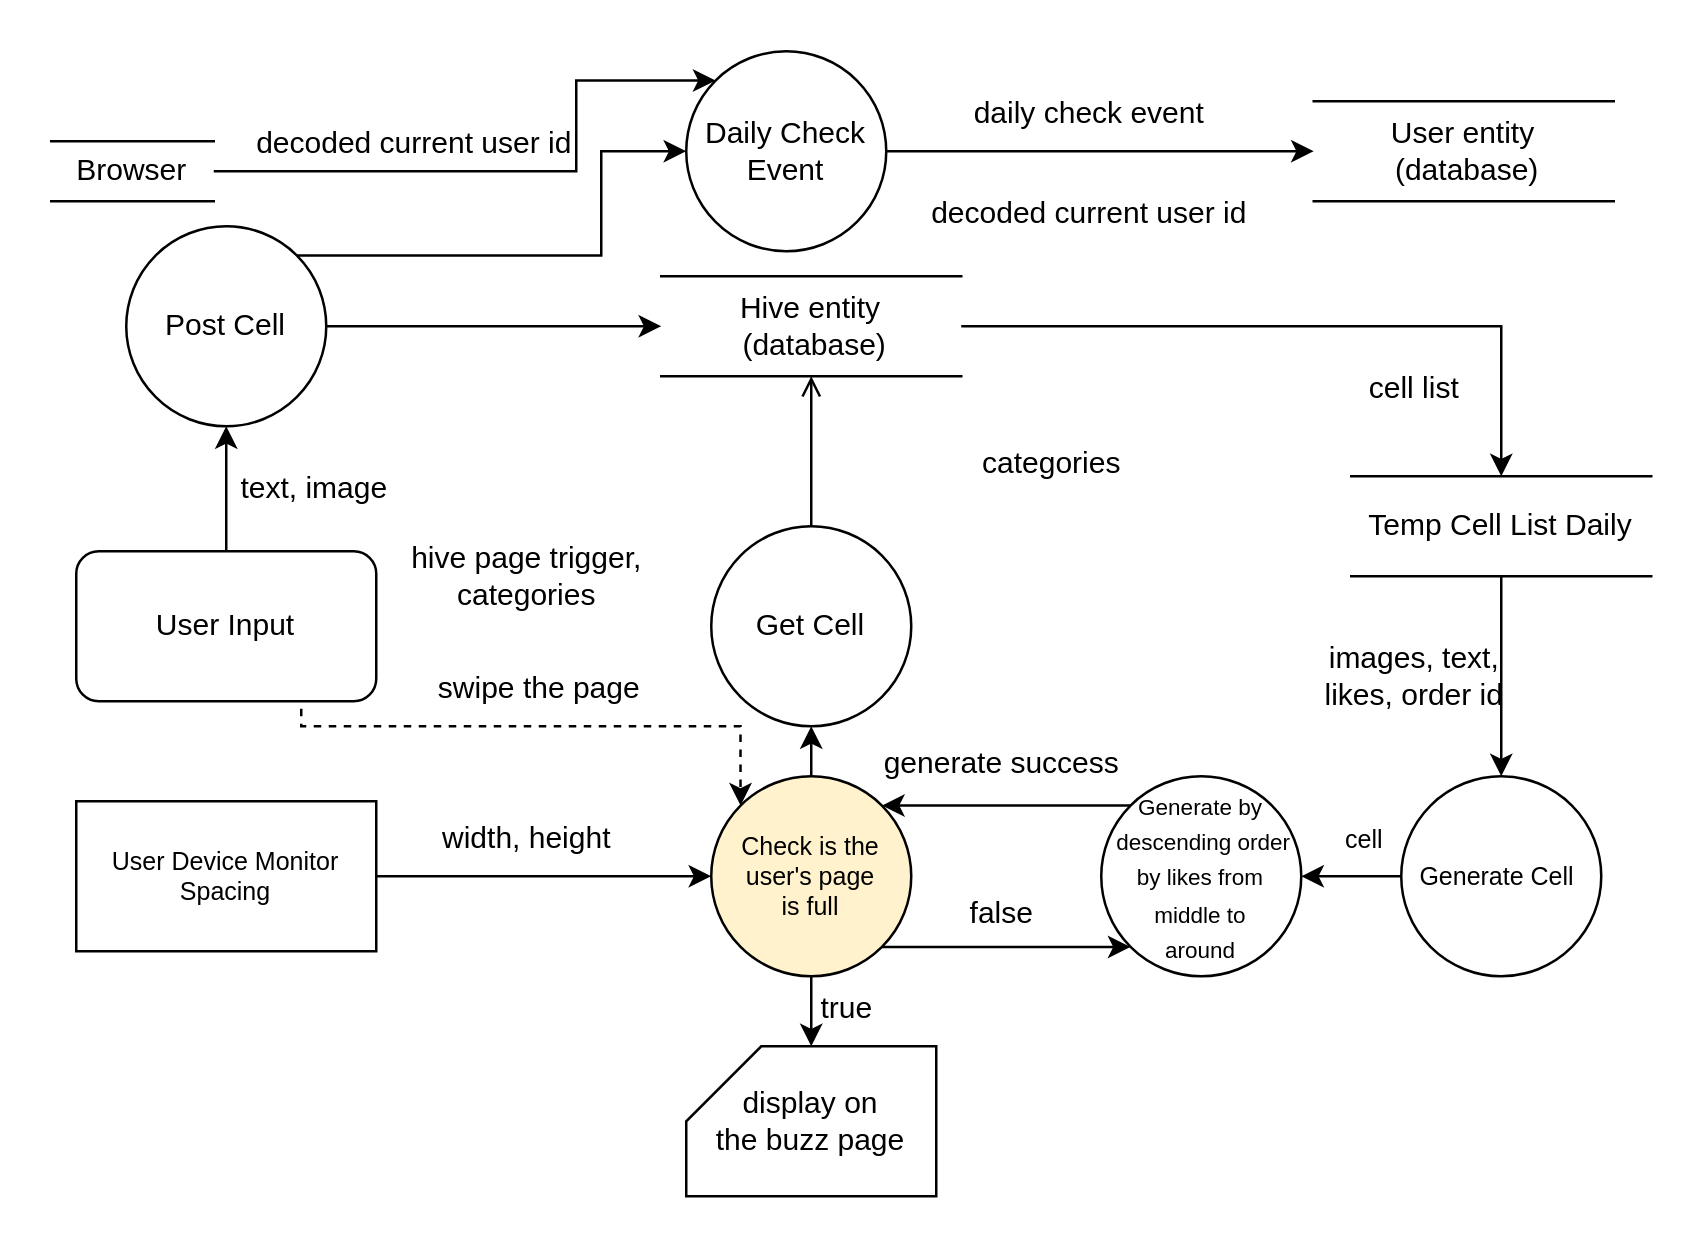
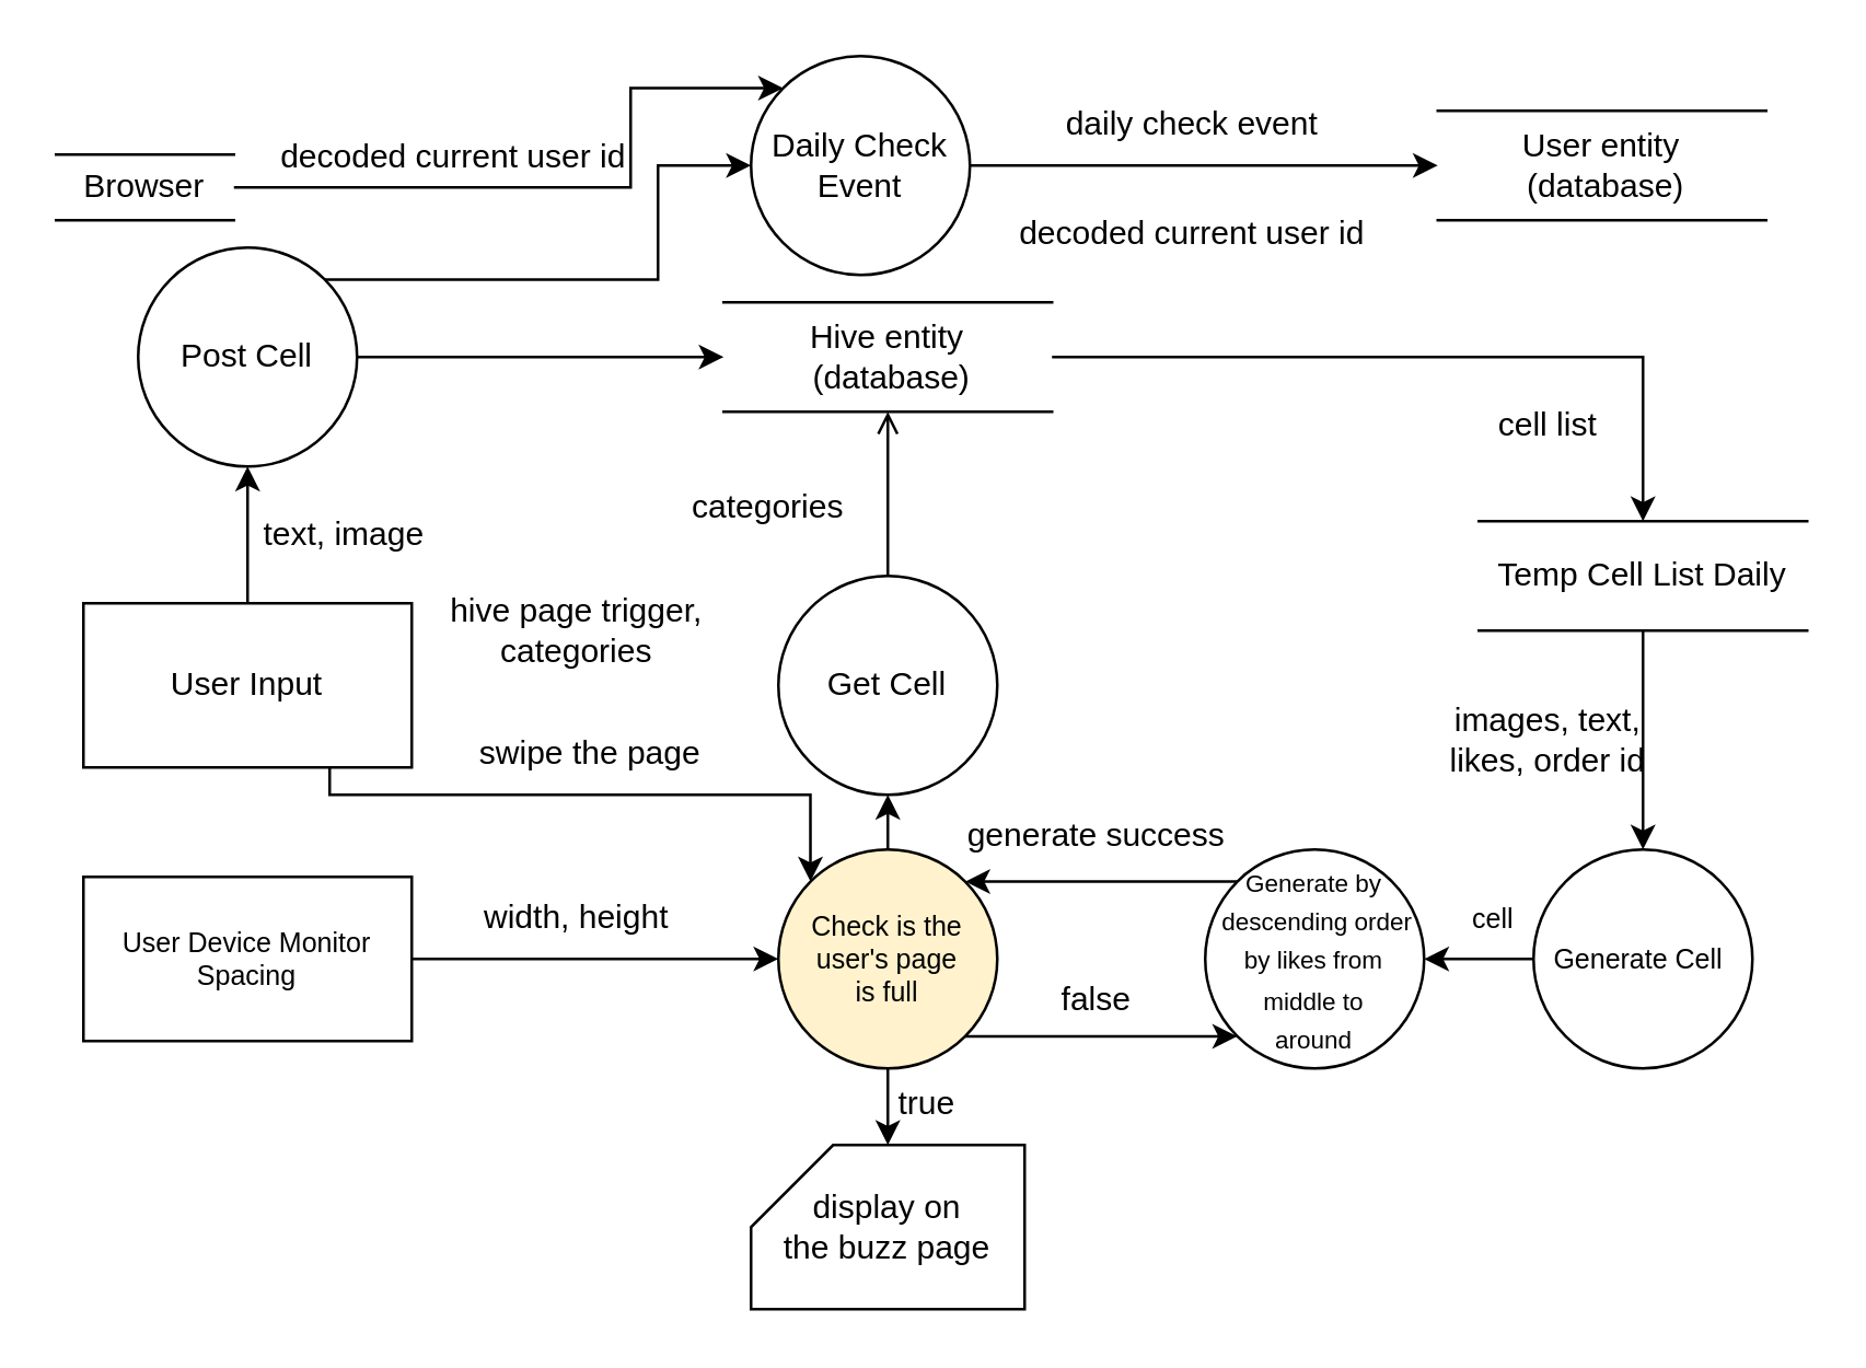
  <mxCell id="0" />
  <mxCell id="1" parent="0" />
- <mxCell id="2" style="edgeStyle=orthogonalEdgeStyle;rounded=0;orthogonalLoop=1;jettySize=auto;html=1;exitX=1;exitY=0.75;exitDx=0;exitDy=0;entryX=0;entryY=0;entryDx=0;entryDy=0;fontSize=12;dashed=1;" parent="1" source="4" target="21" edge="1"><mxGeometry relative="1" as="geometry"><Array as="points"><mxPoint x="120" y="265" /><mxPoint x="120" y="290" /><mxPoint x="296" y="290" /></Array></mxGeometry></mxCell>
+ <mxCell id="2" style="edgeStyle=orthogonalEdgeStyle;rounded=0;orthogonalLoop=1;jettySize=auto;html=1;exitX=1;exitY=0.75;exitDx=0;exitDy=0;entryX=0;entryY=0;entryDx=0;entryDy=0;fontSize=12;" parent="1" source="4" target="21" edge="1"><mxGeometry relative="1" as="geometry"><Array as="points"><mxPoint x="120" y="265" /><mxPoint x="120" y="290" /><mxPoint x="296" y="290" /></Array></mxGeometry></mxCell>
  <mxCell id="3" style="edgeStyle=orthogonalEdgeStyle;rounded=0;orthogonalLoop=1;jettySize=auto;html=1;fontSize=10;" parent="1" source="4" edge="1"><mxGeometry relative="1" as="geometry"><mxPoint x="90" y="170" as="targetPoint" /></mxGeometry></mxCell>
- <mxCell id="4" value="User Input" style="whiteSpace=wrap;html=1;rounded=1;" parent="1" vertex="1"><mxGeometry x="30" y="220" width="120" height="60" as="geometry" /></mxCell>
+ <mxCell id="4" value="User Input" style="rounded=0;whiteSpace=wrap;html=1;" parent="1" vertex="1"><mxGeometry x="30" y="220" width="120" height="60" as="geometry" /></mxCell>
  <mxCell id="5" value="display on &lt;br&gt;the buzz page" style="shape=card;whiteSpace=wrap;html=1;" parent="1" vertex="1"><mxGeometry x="274" y="418" width="100" height="60" as="geometry" /></mxCell>
  <mxCell id="6" value="hive page trigger,&lt;br&gt;categories" style="text;html=1;align=center;verticalAlign=middle;resizable=0;points=[];autosize=1;strokeColor=none;fillColor=none;" parent="1" vertex="1"><mxGeometry x="150" y="210" width="120" height="40" as="geometry" /></mxCell>
  <mxCell id="7" style="edgeStyle=orthogonalEdgeStyle;rounded=0;orthogonalLoop=1;jettySize=auto;html=1;fontSize=10;entryX=0.5;entryY=1;entryDx=0;entryDy=0;endArrow=open;" parent="1" source="8" target="10" edge="1"><mxGeometry relative="1" as="geometry"><mxPoint x="350" y="160" as="targetPoint" /></mxGeometry></mxCell>
  <mxCell id="8" value="Get Cell" style="ellipse;whiteSpace=wrap;html=1;aspect=fixed;" parent="1" vertex="1"><mxGeometry x="284" y="210" width="80" height="80" as="geometry" /></mxCell>
  <mxCell id="9" style="edgeStyle=orthogonalEdgeStyle;rounded=0;orthogonalLoop=1;jettySize=auto;html=1;fontSize=12;" parent="1" source="10" target="14" edge="1"><mxGeometry relative="1" as="geometry" /></mxCell>
  <mxCell id="10" value="Hive entity&lt;br&gt;&amp;nbsp;(database)" style="shape=partialRectangle;whiteSpace=wrap;html=1;left=0;right=0;fillColor=none;rounded=0;strokeColor=default;fontFamily=Helvetica;fontSize=12;fontColor=default;" parent="1" vertex="1"><mxGeometry x="264" y="110" width="120" height="40" as="geometry" /></mxCell>
  <mxCell id="11" value="cell list" style="text;html=1;align=center;verticalAlign=middle;resizable=0;points=[];autosize=1;strokeColor=none;fillColor=none;" parent="1" vertex="1"><mxGeometry x="535" y="140" width="60" height="30" as="geometry" /></mxCell>
- <mxCell id="12" value="categories" style="text;html=1;align=center;verticalAlign=middle;resizable=0;points=[];autosize=1;strokeColor=none;fillColor=none;" parent="1" vertex="1"><mxGeometry x="380" y="170" width="80" height="30" as="geometry" /></mxCell>
+ <mxCell id="12" value="categories" style="text;html=1;align=center;verticalAlign=middle;resizable=0;points=[];autosize=1;strokeColor=none;fillColor=none;" parent="1" vertex="1"><mxGeometry x="240" y="170" width="80" height="30" as="geometry" /></mxCell>
  <mxCell id="13" style="edgeStyle=orthogonalEdgeStyle;rounded=0;orthogonalLoop=1;jettySize=auto;html=1;entryX=0.5;entryY=0;entryDx=0;entryDy=0;fontSize=12;" parent="1" source="14" target="17" edge="1"><mxGeometry relative="1" as="geometry" /></mxCell>
  <mxCell id="14" value="Temp Cell List Daily" style="shape=partialRectangle;whiteSpace=wrap;html=1;left=0;right=0;fillColor=none;rounded=0;strokeColor=default;fontFamily=Helvetica;fontSize=12;fontColor=default;" parent="1" vertex="1"><mxGeometry x="540" y="190" width="120" height="40" as="geometry" /></mxCell>
  <mxCell id="15" value="&lt;font style=&quot;font-size: 12px;&quot;&gt;images, text, &lt;br&gt;likes,&amp;nbsp;order id&lt;/font&gt;" style="text;html=1;align=center;verticalAlign=middle;resizable=0;points=[];autosize=1;strokeColor=none;fillColor=none;fontSize=10;" parent="1" vertex="1"><mxGeometry x="520" y="250" width="90" height="40" as="geometry" /></mxCell>
  <mxCell id="16" style="edgeStyle=orthogonalEdgeStyle;rounded=0;orthogonalLoop=1;jettySize=auto;html=1;exitX=0;exitY=0.5;exitDx=0;exitDy=0;entryX=1;entryY=0.5;entryDx=0;entryDy=0;fontSize=10;" parent="1" source="17" target="30" edge="1"><mxGeometry relative="1" as="geometry" /></mxCell>
  <mxCell id="17" value="Generate Cell&amp;nbsp;" style="ellipse;whiteSpace=wrap;html=1;aspect=fixed;fontSize=10;" parent="1" vertex="1"><mxGeometry x="560" y="310" width="80" height="80" as="geometry" /></mxCell>
  <mxCell id="18" style="edgeStyle=orthogonalEdgeStyle;rounded=0;orthogonalLoop=1;jettySize=auto;html=1;fontSize=12;entryX=0.5;entryY=0;entryDx=0;entryDy=0;entryPerimeter=0;" parent="1" source="21" edge="1" target="5"><mxGeometry relative="1" as="geometry"><mxPoint x="330" y="486" as="targetPoint" /></mxGeometry></mxCell>
  <mxCell id="19" style="edgeStyle=orthogonalEdgeStyle;rounded=0;orthogonalLoop=1;jettySize=auto;html=1;exitX=0.5;exitY=0;exitDx=0;exitDy=0;entryX=0.5;entryY=1;entryDx=0;entryDy=0;fontSize=12;" parent="1" source="21" target="8" edge="1"><mxGeometry relative="1" as="geometry" /></mxCell>
  <mxCell id="20" style="edgeStyle=orthogonalEdgeStyle;rounded=0;orthogonalLoop=1;jettySize=auto;html=1;exitX=1;exitY=1;exitDx=0;exitDy=0;entryX=0;entryY=1;entryDx=0;entryDy=0;fontSize=10;" parent="1" source="21" target="30" edge="1"><mxGeometry relative="1" as="geometry" /></mxCell>
  <mxCell id="21" value="Check is the user's page &lt;br&gt;is full" style="ellipse;whiteSpace=wrap;html=1;aspect=fixed;fontSize=10;fillColor=#fff2cc;" parent="1" vertex="1"><mxGeometry x="284" y="310" width="80" height="80" as="geometry" /></mxCell>
  <mxCell id="22" style="edgeStyle=orthogonalEdgeStyle;rounded=0;orthogonalLoop=1;jettySize=auto;html=1;entryX=0;entryY=0.5;entryDx=0;entryDy=0;fontSize=9;" parent="1" source="23" target="21" edge="1"><mxGeometry relative="1" as="geometry" /></mxCell>
  <mxCell id="23" value="User Device Monitor Spacing" style="rounded=0;whiteSpace=wrap;html=1;fontSize=10;" parent="1" vertex="1"><mxGeometry x="30" y="320" width="120" height="60" as="geometry" /></mxCell>
  <mxCell id="24" value="&lt;font style=&quot;font-size: 12px;&quot;&gt;width, height&lt;/font&gt;" style="text;html=1;align=center;verticalAlign=middle;resizable=0;points=[];autosize=1;strokeColor=none;fillColor=none;fontSize=10;" parent="1" vertex="1"><mxGeometry x="165" y="320" width="90" height="30" as="geometry" /></mxCell>
  <mxCell id="25" value="&lt;font style=&quot;font-size: 12px;&quot;&gt;false&lt;/font&gt;" style="text;html=1;align=center;verticalAlign=middle;resizable=0;points=[];autosize=1;strokeColor=none;fillColor=none;fontSize=10;" parent="1" vertex="1"><mxGeometry x="375" y="350" width="50" height="30" as="geometry" /></mxCell>
  <mxCell id="26" value="generate success" style="text;html=1;align=center;verticalAlign=middle;resizable=0;points=[];autosize=1;strokeColor=none;fillColor=none;fontSize=12;" parent="1" vertex="1"><mxGeometry x="340" y="290" width="120" height="30" as="geometry" /></mxCell>
  <mxCell id="27" value="true" style="text;html=1;align=center;verticalAlign=middle;resizable=0;points=[];autosize=1;strokeColor=none;fillColor=none;fontSize=12;" parent="1" vertex="1"><mxGeometry x="318" y="388" width="40" height="30" as="geometry" /></mxCell>
  <mxCell id="28" value="swipe the page" style="text;html=1;align=center;verticalAlign=middle;resizable=0;points=[];autosize=1;strokeColor=none;fillColor=none;fontSize=12;" parent="1" vertex="1"><mxGeometry x="165" y="260" width="100" height="30" as="geometry" /></mxCell>
  <mxCell id="29" style="edgeStyle=orthogonalEdgeStyle;rounded=0;orthogonalLoop=1;jettySize=auto;html=1;exitX=0;exitY=0;exitDx=0;exitDy=0;entryX=1;entryY=0;entryDx=0;entryDy=0;fontSize=10;" parent="1" source="30" target="21" edge="1"><mxGeometry relative="1" as="geometry" /></mxCell>
  <mxCell id="30" value="&lt;font style=&quot;font-size: 9px;&quot;&gt;Generate by &amp;nbsp;descending order by likes from middle to &lt;br&gt;around&lt;/font&gt;" style="ellipse;whiteSpace=wrap;html=1;aspect=fixed;fontSize=12;" parent="1" vertex="1"><mxGeometry x="440" y="310" width="80" height="80" as="geometry" /></mxCell>
  <mxCell id="31" value="cell" style="text;html=1;align=center;verticalAlign=middle;resizable=0;points=[];autosize=1;strokeColor=none;fillColor=none;fontSize=10;" parent="1" vertex="1"><mxGeometry x="525" y="320" width="40" height="30" as="geometry" /></mxCell>
  <mxCell id="32" style="edgeStyle=orthogonalEdgeStyle;rounded=0;orthogonalLoop=1;jettySize=auto;html=1;exitX=1;exitY=0.5;exitDx=0;exitDy=0;entryX=0;entryY=0.5;entryDx=0;entryDy=0;fontSize=12;" parent="1" source="34" target="10" edge="1"><mxGeometry relative="1" as="geometry" /></mxCell>
  <mxCell id="33" style="edgeStyle=orthogonalEdgeStyle;rounded=0;orthogonalLoop=1;jettySize=auto;html=1;exitX=1;exitY=0;exitDx=0;exitDy=0;entryX=0;entryY=0.5;entryDx=0;entryDy=0;fontSize=12;" parent="1" source="34" target="40" edge="1"><mxGeometry relative="1" as="geometry"><Array as="points"><mxPoint x="240" y="102" /><mxPoint x="240" y="60" /></Array></mxGeometry></mxCell>
  <mxCell id="34" value="&lt;font style=&quot;font-size: 12px;&quot;&gt;Post Cell&lt;/font&gt;" style="ellipse;whiteSpace=wrap;html=1;aspect=fixed;fontSize=10;" parent="1" vertex="1"><mxGeometry x="50" y="90" width="80" height="80" as="geometry" /></mxCell>
  <mxCell id="35" value="&lt;font style=&quot;font-size: 12px;&quot;&gt;text, image&lt;/font&gt;" style="text;html=1;align=center;verticalAlign=middle;resizable=0;points=[];autosize=1;strokeColor=none;fillColor=none;fontSize=10;" parent="1" vertex="1"><mxGeometry x="85" y="180" width="80" height="30" as="geometry" /></mxCell>
  <mxCell id="36" value="User entity&lt;br&gt;&amp;nbsp;(database)" style="shape=partialRectangle;whiteSpace=wrap;html=1;left=0;right=0;fillColor=none;rounded=0;strokeColor=default;fontFamily=Helvetica;fontSize=12;fontColor=default;" parent="1" vertex="1"><mxGeometry x="525" y="40" width="120" height="40" as="geometry" /></mxCell>
  <mxCell id="37" style="edgeStyle=orthogonalEdgeStyle;rounded=0;orthogonalLoop=1;jettySize=auto;html=1;entryX=0;entryY=0;entryDx=0;entryDy=0;fontSize=12;" parent="1" source="38" target="40" edge="1"><mxGeometry relative="1" as="geometry"><Array as="points"><mxPoint x="230" y="68" /><mxPoint x="230" y="32" /></Array></mxGeometry></mxCell>
  <mxCell id="38" value="Browser" style="shape=partialRectangle;whiteSpace=wrap;html=1;left=0;right=0;fillColor=none;rounded=0;strokeColor=default;fontFamily=Helvetica;fontSize=12;fontColor=default;" parent="1" vertex="1"><mxGeometry x="20" y="56" width="65" height="24" as="geometry" /></mxCell>
  <mxCell id="39" style="edgeStyle=orthogonalEdgeStyle;rounded=0;orthogonalLoop=1;jettySize=auto;html=1;entryX=0;entryY=0.5;entryDx=0;entryDy=0;fontSize=12;" parent="1" source="40" target="36" edge="1"><mxGeometry relative="1" as="geometry" /></mxCell>
  <mxCell id="40" value="Daily Check Event" style="ellipse;whiteSpace=wrap;html=1;fillColor=none;rounded=0;" parent="1" vertex="1"><mxGeometry x="274" y="20" width="80" height="80" as="geometry" /></mxCell>
  <mxCell id="41" value="daily check event" style="text;html=1;align=center;verticalAlign=middle;resizable=0;points=[];autosize=1;strokeColor=none;fillColor=none;fontSize=12;" parent="1" vertex="1"><mxGeometry x="375" y="30" width="120" height="30" as="geometry" /></mxCell>
  <mxCell id="42" value="decoded current user id" style="text;html=1;align=center;verticalAlign=middle;resizable=0;points=[];autosize=1;strokeColor=none;fillColor=none;fontSize=12;" parent="1" vertex="1"><mxGeometry x="90" y="42" width="150" height="30" as="geometry" /></mxCell>
  <mxCell id="43" value="decoded current user id" style="text;html=1;align=center;verticalAlign=middle;resizable=0;points=[];autosize=1;strokeColor=none;fillColor=none;fontSize=12;" parent="1" vertex="1"><mxGeometry x="360" y="70" width="150" height="30" as="geometry" /></mxCell>
